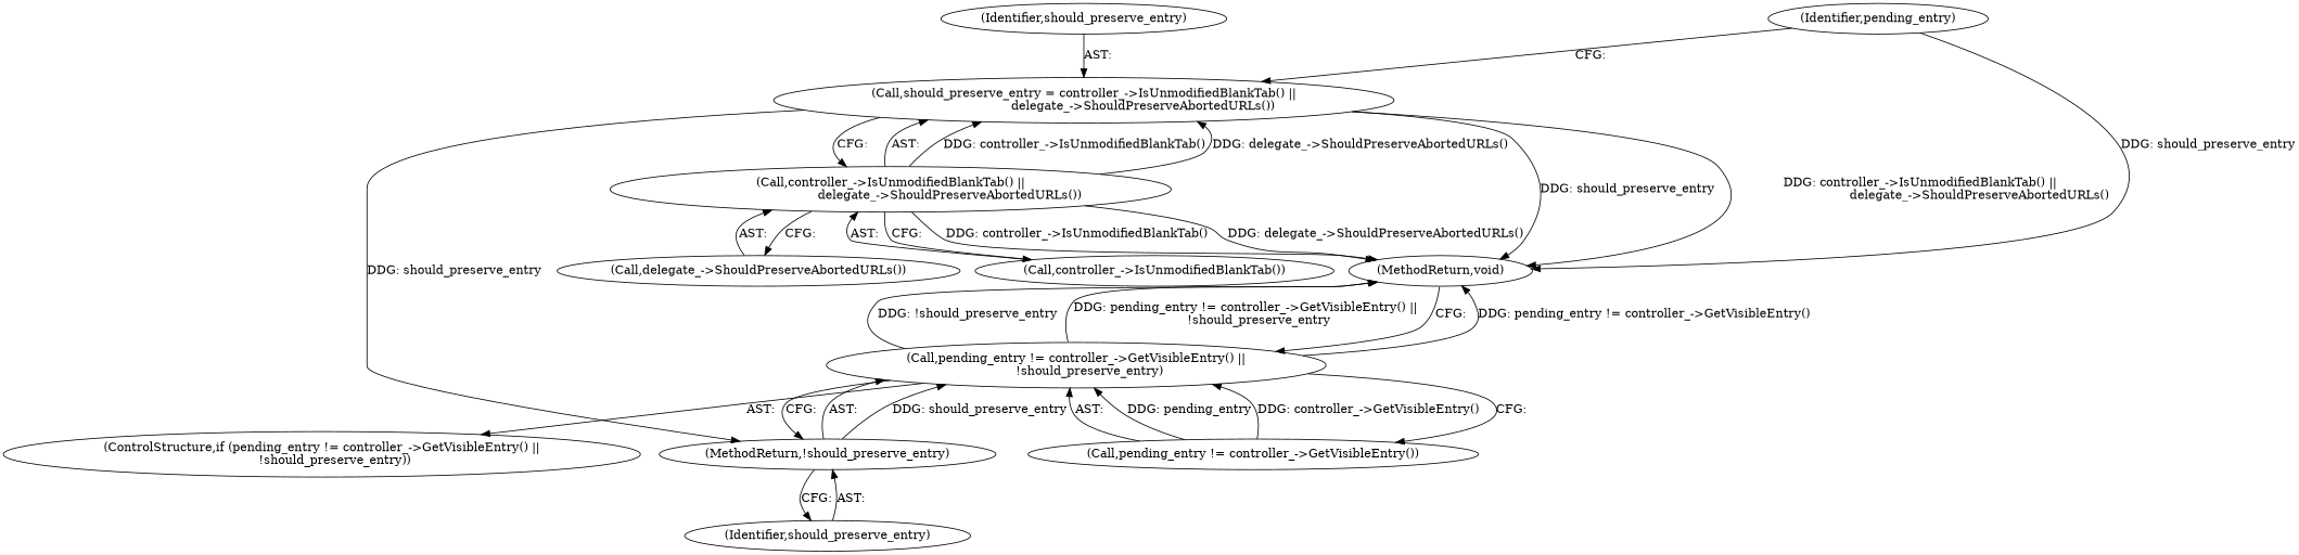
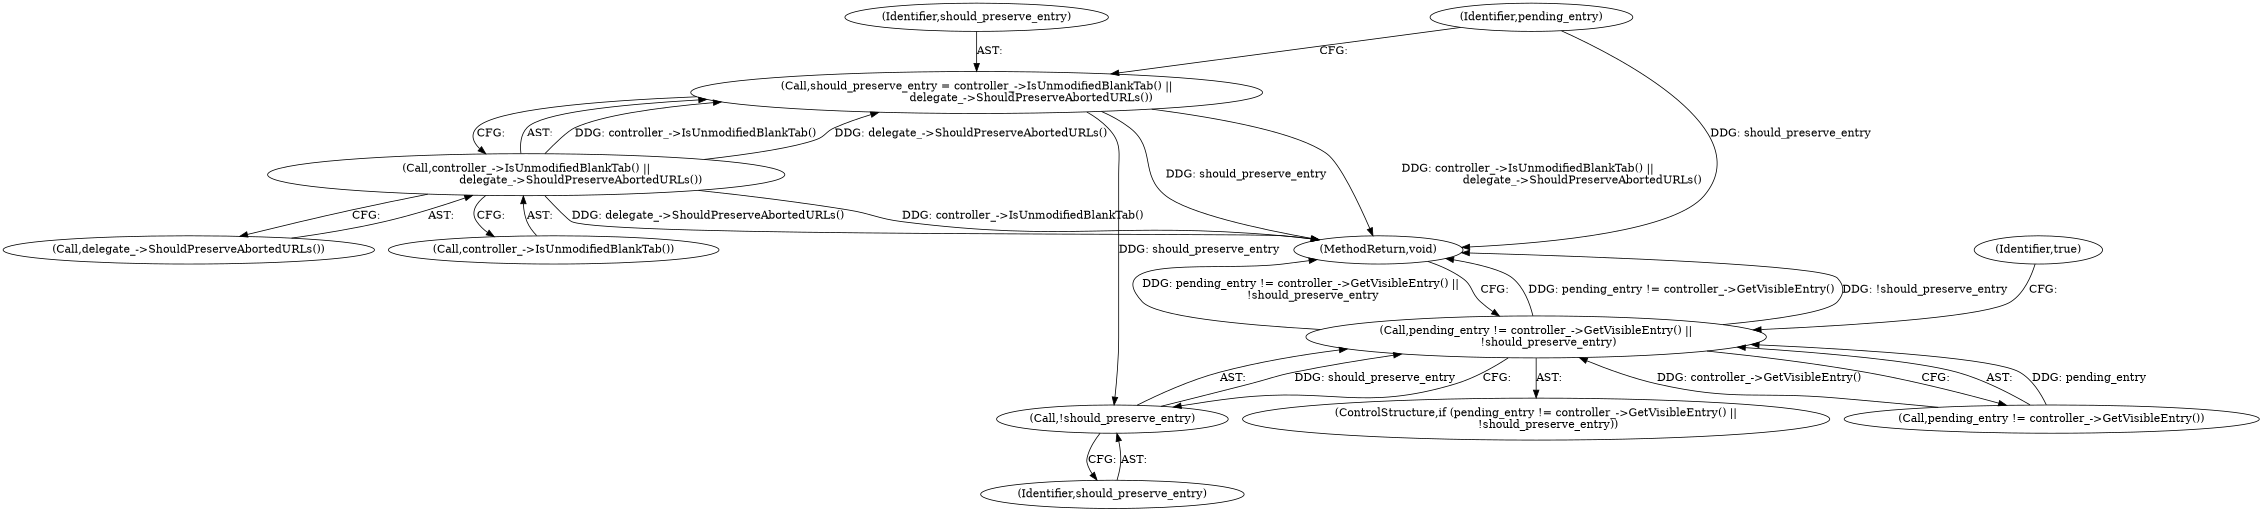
  digraph {
    n1 [label="(Call,should_preserve_entry = controller_->IsUnmodifiedBlankTab() ||\n                               delegate_->ShouldPreserveAbortedURLs())"]
    n2 [label="(Call,controller_->IsUnmodifiedBlankTab() ||\n                               delegate_->ShouldPreserveAbortedURLs())"]
-   n3 [label="(MethodReturn,!should_preserve_entry)"]
+   n3 [label="(Call,!should_preserve_entry)"]
    n4 [label="(MethodReturn,void)"]
    n5 [label="(Call,delegate_->ShouldPreserveAbortedURLs())"]
    n6 [label="(Call,controller_->IsUnmodifiedBlankTab())"]
    n7 [label="(Call,pending_entry != controller_->GetVisibleEntry() ||\n       !should_preserve_entry)"]
    n8 [label="(Identifier,should_preserve_entry)"]
    n9 [label="(ControlStructure,if (pending_entry != controller_->GetVisibleEntry() ||\n       !should_preserve_entry))"]
    n10 [label="(Call,pending_entry != controller_->GetVisibleEntry())"]
+   n11 [label="(Identifier,true)"]
    n12 [label="(Identifier,pending_entry)"]
    n13 [label="(Identifier,should_preserve_entry)"]
    n1 -> n2 [label="CFG: "]
    n1 -> n3 [label="DDG: should_preserve_entry"]
    n1 -> n4 [label="DDG: should_preserve_entry"]
    n1 -> n4 [label="DDG: controller_->IsUnmodifiedBlankTab() ||\n                               delegate_->ShouldPreserveAbortedURLs()"]
    n2 -> n1 [label="AST: "]
    n2 -> n1 [label="DDG: controller_->IsUnmodifiedBlankTab()"]
    n2 -> n1 [label="DDG: delegate_->ShouldPreserveAbortedURLs()"]
    n2 -> n4 [label="DDG: controller_->IsUnmodifiedBlankTab()"]
    n2 -> n4 [label="DDG: delegate_->ShouldPreserveAbortedURLs()"]
    n2 -> n5 [label="CFG: "]
    n2 -> n6 [label="CFG: "]
    n3 -> n7 [label="AST: "]
    n3 -> n7 [label="DDG: should_preserve_entry"]
    n3 -> n8 [label="CFG: "]
    n4 -> n7 [label="CFG: "]
    n5 -> n2 [label="AST: "]
    n6 -> n2 [label="AST: "]
    n7 -> n3 [label="CFG: "]
    n7 -> n4 [label="DDG: pending_entry != controller_->GetVisibleEntry()"]
    n7 -> n4 [label="DDG: !should_preserve_entry"]
    n7 -> n4 [label="DDG: pending_entry != controller_->GetVisibleEntry() ||\n       !should_preserve_entry"]
    n7 -> n9 [label="AST: "]
    n7 -> n10 [label="CFG: "]
    n8 -> n3 [label="AST: "]
    n10 -> n7 [label="AST: "]
    n10 -> n7 [label="DDG: pending_entry"]
    n10 -> n7 [label="DDG: controller_->GetVisibleEntry()"]
+   n11 -> n7 [label="CFG: "]
    n12 -> n1 [label="CFG: "]
    n12 -> n4 [label="DDG: should_preserve_entry"]
    n13 -> n1 [label="AST: "]
  }
